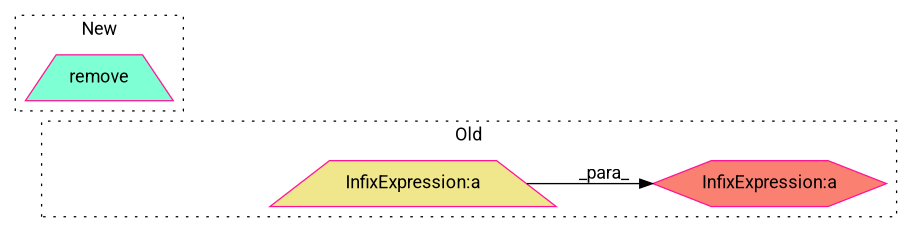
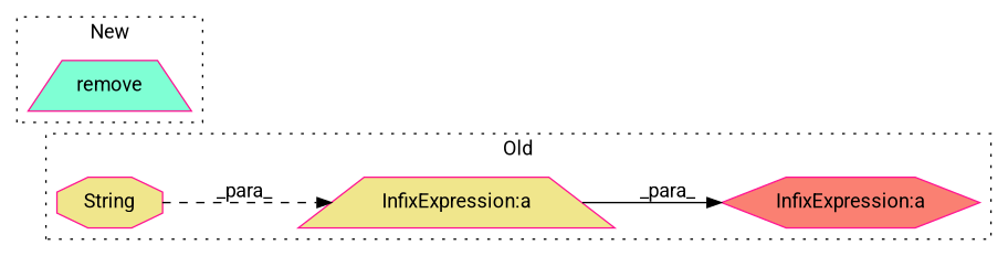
  digraph {
    rankdir=LR
    fontname=Roboto
    node [a=32 l="7,1" shape=trapezium style=filled fillcolor=khaki color=deeppink fontname=Roboto]
    edge [fontname=Roboto]
+   n1 [label=String s="623,641" shape=octagon]
    n2 [a=27 l=3 label="InfixExpression:a" s=643 shape=hexagon fillcolor=salmon]
    n3 [a=27 l=3 label="InfixExpression:a" s=620]
    n4 [label=remove s="724,739" fillcolor=aquamarine]
    subgraph cluster_1 {
      label=Old
      style=dotted
+     n1
      n2
      n3
    }
    subgraph cluster_2 {
      label=New
      style=dotted
      n4
    }
+   n1 -> n3 [label=_para_ style=dashed]
    n3 -> n2 [label=_para_ style=solid]
  }
